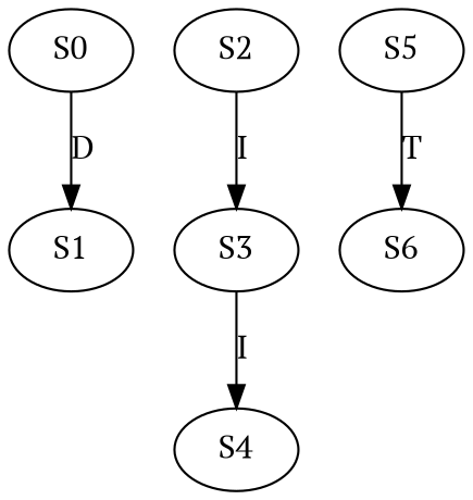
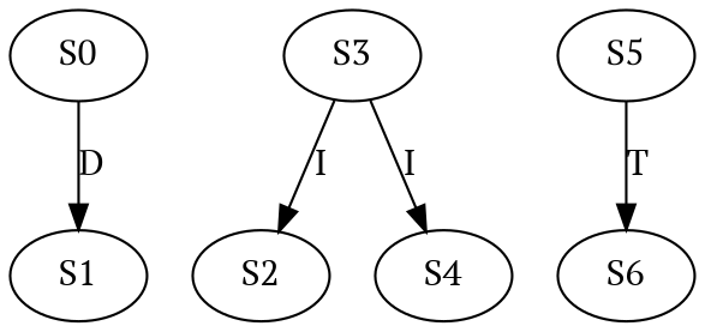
  strict digraph {
    fontname="PT Serif"
    node [fontname="PT Serif"]
    edge [fontname="PT Serif"]
    S0
    S1
    S2
    S3
    S4
    S5
    S6
    S0 -> S1 [label=D]
-   S2 -> S3 [label=I]
+   S3 -> S2 [label=I]
    S3 -> S4 [label=I]
    S5 -> S6 [label=T]
  }
